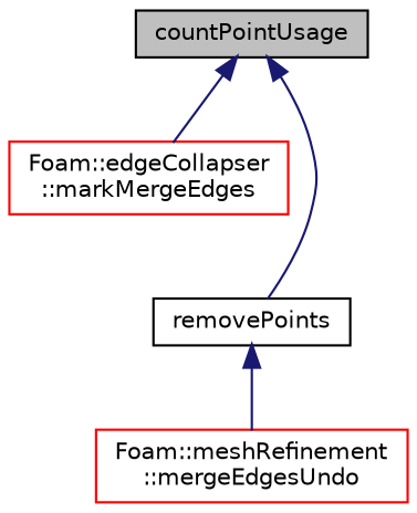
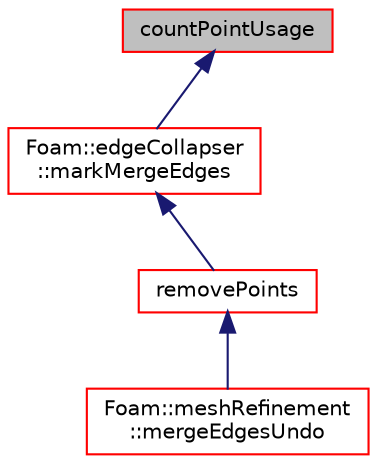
  digraph {
    rankdir=TB
    node [color=black fontname=Helvetica fontsize=10 shape=record]
    edge [color=midnightblue dir=back fontname=Helvetica fontsize=10 labelfontname=Helvetica labelfontsize=10 style=solid]
-   n1 [fillcolor=grey75 fontcolor=black height=0.2 label=countPointUsage style=filled width=0.4]
+   n1 [color=red fillcolor=grey75 fontcolor=black height=0.2 label=countPointUsage style=filled width=0.4]
    n2 [color=red height=0.2 label="Foam::edgeCollapser\l::markMergeEdges" width=0.4]
-   n3 [height=0.2 label=removePoints width=0.4]
+   n3 [color=red height=0.2 label=removePoints width=0.4]
    n4 [color=red height=0.2 label="Foam::meshRefinement\l::mergeEdgesUndo" width=0.4]
    n1 -> n2
-   n1 -> n3
+   n2 -> n3
    n3 -> n4
  }
